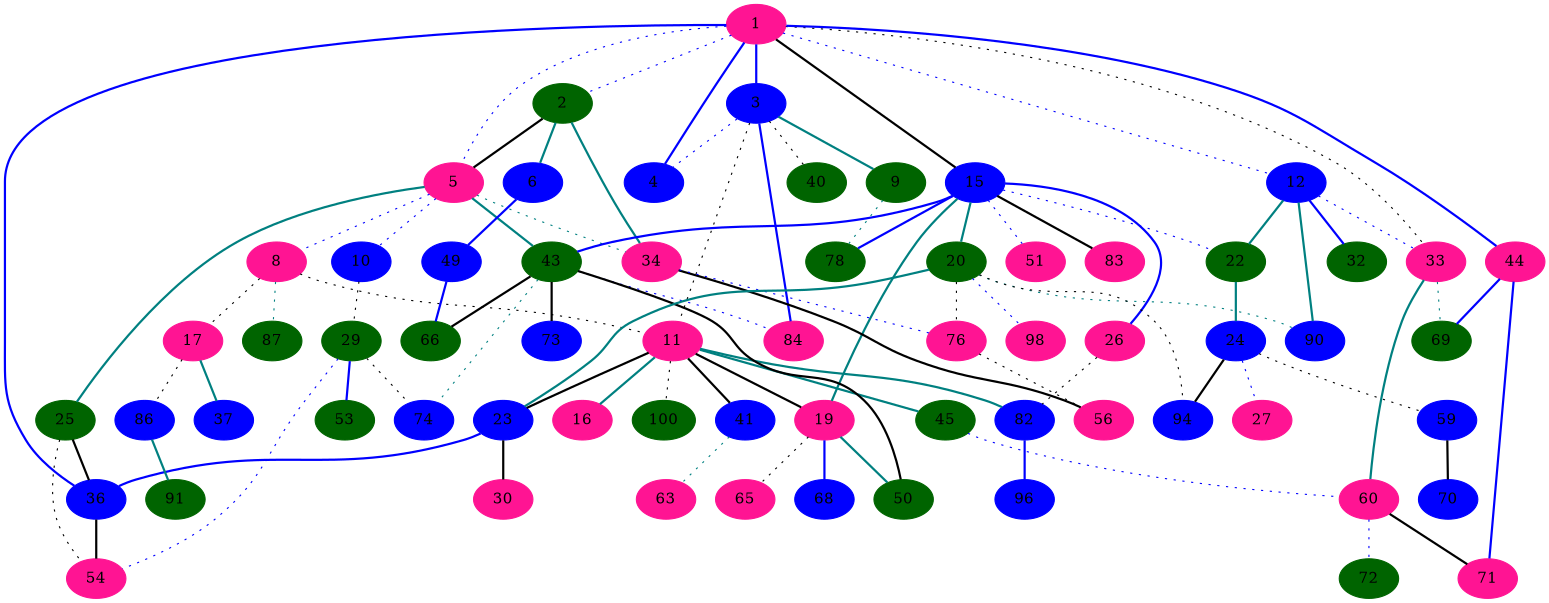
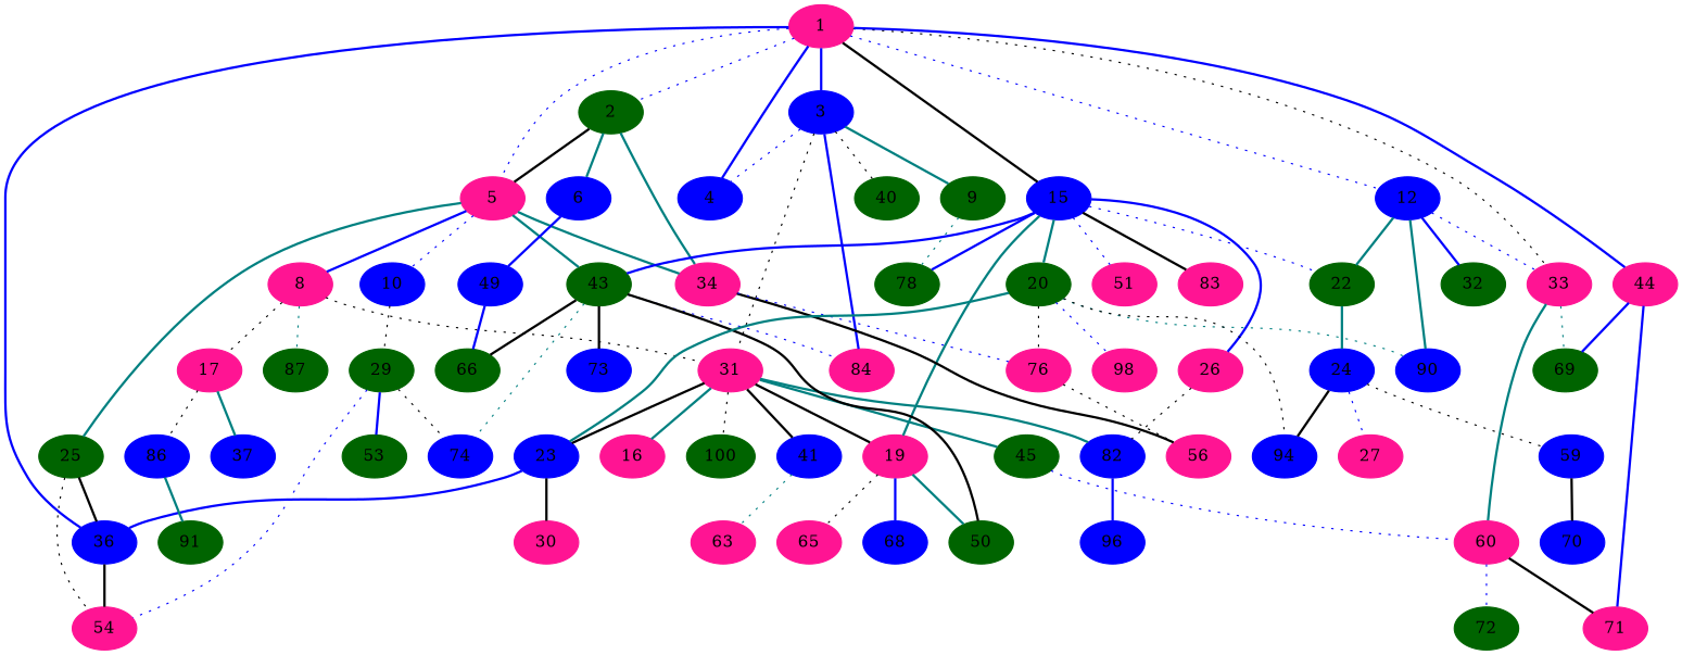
  graph {
    node [color=deeppink style=filled]
    edge [color=blue style=bold]
    1 [super="+7"]
    2 [color=darkgreen]
    3 [color=blue super="+35"]
    4 [color=blue super="+75"]
    5 [super="+21"]
    12 [color=blue super="+18"]
    15 [color=blue super="+58"]
    33
    36 [color=blue super="+48"]
    44 [super="+46"]
    6 [color=blue]
    34 [super="+39"]
    9 [color=darkgreen super="+38"]
-   11 [super="+13"]
+   11 [super="+13" label=31]
    40 [color=darkgreen]
    84
    8
    10 [color=blue]
    25 [color=darkgreen super="+61"]
    43 [color=darkgreen super="+47"]
    22 [color=darkgreen super="+64"]
    32 [color=darkgreen super="+42"]
    90 [color=blue]
    78 [color=darkgreen super="+80"]
    19 [super="+31"]
    20 [color=darkgreen super="+28"]
    26
    51
    83
    60 [super="+77"]
    69 [color=darkgreen]
    54 [super="+85"]
    71
    49 [color=blue super="+93"]
    56
    76
    16
    23 [color=blue super="+67"]
    41 [color=blue]
    45 [color=darkgreen]
    82 [color=blue super="+92"]
    100 [color=darkgreen]
    17 [super="+79"]
    87 [color=darkgreen]
    29 [color=darkgreen super="+52"]
    50 [color=darkgreen]
    74 [color=blue]
    66 [color=darkgreen super="+95"]
    73 [color=blue]
    37 [color=blue super="+99"]
    86 [color=blue]
    53 [color=darkgreen]
    65
    68 [color=blue super="+88"]
    30 [super="+57"]
    63 [super="+89"]
    96 [color=blue]
    24 [color=blue super="+55"]
    94 [color=blue]
    98
    91 [color=darkgreen super="+97"]
    27 [super="+81"]
    59 [color=blue]
    70 [color=blue]
    72 [color=darkgreen]
    1 -- 2 [style=dotted]
    1 -- 3
    1 -- 4
    1 -- 5 [style=dotted]
    1 -- 12 [style=dotted]
    1 -- 15 [color=black]
    1 -- 33 [color=black style=dotted]
    1 -- 36
    1 -- 44
    2 -- 5 [color=black]
    2 -- 6 [color=teal]
    2 -- 34 [color=teal]
    3 -- 4 [style=dotted]
    3 -- 9 [color=teal]
    3 -- 11 [color=black style=dotted]
    3 -- 40 [color=black style=dotted]
    3 -- 84
-   5 -- 34 [color=teal style=dotted]
-   5 -- 8 [style=dotted]
+   5 -- 34 [color=teal]
+   5 -- 8
    5 -- 10 [style=dotted]
    5 -- 25 [color=teal]
    5 -- 43 [color=teal]
    12 -- 33 [style=dotted]
    12 -- 22 [color=teal]
    12 -- 32
    12 -- 90 [color=teal]
    15 -- 43
    15 -- 22 [style=dotted]
    15 -- 78
    15 -- 19 [color=teal]
    15 -- 20 [color=teal]
    15 -- 26
    15 -- 51 [style=dotted]
    15 -- 83 [color=black]
    33 -- 60 [color=teal]
    33 -- 69 [color=teal style=dotted]
    36 -- 54 [color=black]
    44 -- 69
    44 -- 71
    6 -- 49
    34 -- 56 [color=black]
    34 -- 76 [style=dotted]
    9 -- 78 [color=teal style=dotted]
    11 -- 19 [color=black]
    11 -- 16 [color=teal]
    11 -- 23 [color=black]
    11 -- 41 [color=black]
    11 -- 45 [color=teal]
    11 -- 82 [color=teal]
    11 -- 100 [color=black style=dotted]
    8 -- 11 [color=black style=dotted]
    8 -- 17 [color=black style=dotted]
    8 -- 87 [color=teal style=dotted]
    10 -- 29 [color=black style=dotted]
    25 -- 36 [color=black]
    25 -- 54 [color=black style=dotted]
    43 -- 84 [style=dotted]
    43 -- 50 [color=black]
    43 -- 74 [color=teal style=dotted]
    43 -- 66 [color=black]
    43 -- 73 [color=black]
    22 -- 24 [color=teal]
    19 -- 50 [color=teal]
    19 -- 65 [color=black style=dotted]
    19 -- 68
    20 -- 90 [color=teal style=dotted]
    20 -- 76 [color=black style=dotted]
    20 -- 23 [color=teal]
    20 -- 94 [color=black style=dotted]
    20 -- 98 [style=dotted]
    26 -- 82 [color=black style=dotted]
    60 -- 71 [color=black]
    60 -- 72 [style=dotted]
    49 -- 66
    76 -- 56 [color=black style=dotted]
    23 -- 36
    23 -- 30 [color=black]
    41 -- 63 [color=teal style=dotted]
    45 -- 60 [style=dotted]
    82 -- 96
    17 -- 37 [color=teal]
    17 -- 86 [color=black style=dotted]
    29 -- 54 [style=dotted]
    29 -- 74 [color=black style=dotted]
    29 -- 53
    86 -- 91 [color=teal]
    24 -- 94 [color=black]
    24 -- 27 [style=dotted]
    24 -- 59 [color=black style=dotted]
    59 -- 70 [color=black]
  }
